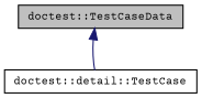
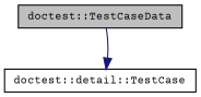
  digraph {
    fontname="Courier Prime"
    node [color=black fontname="Courier Prime" fontsize=10 shape=record style=filled]
    n1 [fillcolor=grey75 fontcolor=black height=0.2 label="doctest::TestCaseData" width=0.4]
    n2 [fillcolor=white height=0.2 label="doctest::detail::TestCase" width=0.4]
-   n1 -> n2 [color=midnightblue dir=back fontname="Courier Prime" fontsize=10 labelfontname=Helvetica labelfontsize=10 style=solid]
+   n2 -> n1 [color=midnightblue dir=back fontname="Courier Prime" fontsize=10 labelfontname=Helvetica labelfontsize=10 style=solid]
  }
